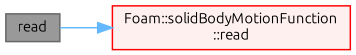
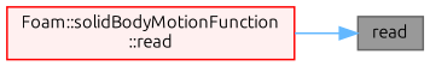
  digraph {
    rankdir=LR
    fontname=Ubuntu
    node [fontname=Ubuntu fontsize=10 shape=box style=filled]
    n1 [color=gray40 fillcolor=grey60 fontcolor=black height=0.2 label=read width=0.4]
    n2 [color=red fillcolor="#FFF0F0" height=0.2 label="Foam::solidBodyMotionFunction\l::read" width=0.4]
-   n1 -> n2 [color=steelblue1 fontname=Ubuntu fontsize=10 labelfontname=Helvetica labelfontsize=10 style=solid]
+   n2 -> n1 [color=steelblue1 fontname=Ubuntu fontsize=10 labelfontname=Helvetica labelfontsize=10 style=solid]
  }
